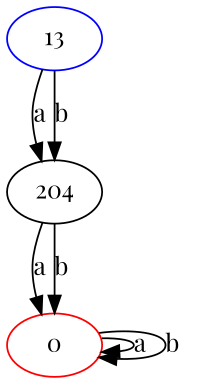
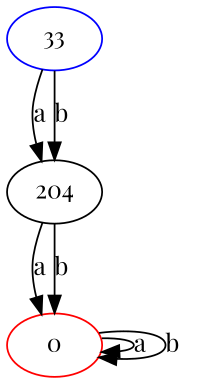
  digraph {
    rankdir=TB
    fontname="Playfair Display"
    node [fontname="Playfair Display"]
    edge [fontname="Playfair Display"]
    0 [color=red]
    204
-   13 [color=blue]
+   13 [color=blue label=33]
    0 -> 0 [label=a]
    0 -> 0 [label=b]
    204 -> 0 [label=a]
    204 -> 0 [label=b]
    13 -> 204 [label=a]
    13 -> 204 [label=b]
  }
